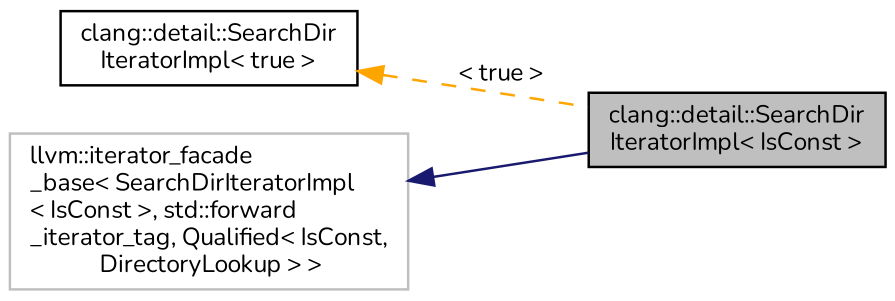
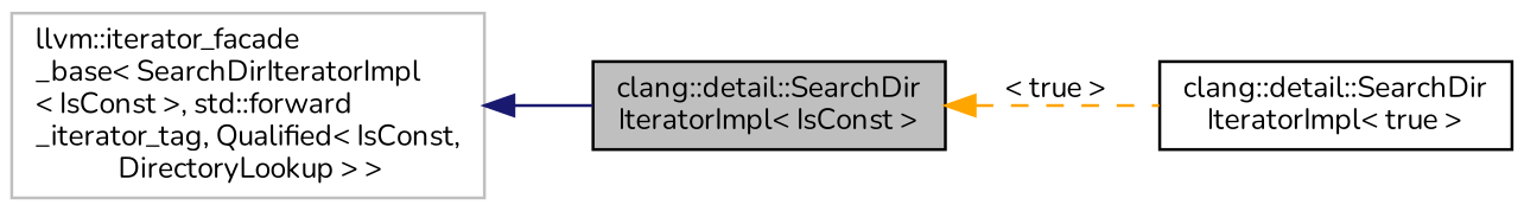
  digraph {
    rankdir=LR
    fontname=Nunito
    node [color=black fontname=Nunito fontsize=10 shape=record]
    edge [dir=back fontname=Nunito fontsize=10 labelfontname=Helvetica labelfontsize=10]
    n1 [fillcolor=grey75 fontcolor=black height=0.2 label="clang::detail::SearchDir\lIteratorImpl\< IsConst \>" style=filled width=0.4]
    n2 [height=0.2 label="clang::detail::SearchDir\lIteratorImpl\< true \>" width=0.4]
    n3 [color=grey75 height=0.2 label="llvm::iterator_facade\l_base\< SearchDirIteratorImpl\l\< IsConst \>, std::forward\l_iterator_tag, Qualified\< IsConst,\l DirectoryLookup \> \>" width=0.4]
-   n2 -> n1 [color=orange label=" \< true \>" style=dashed]
+   n1 -> n2 [color=orange label=" \< true \>" style=dashed]
    n3 -> n1 [color=midnightblue style=solid]
  }
